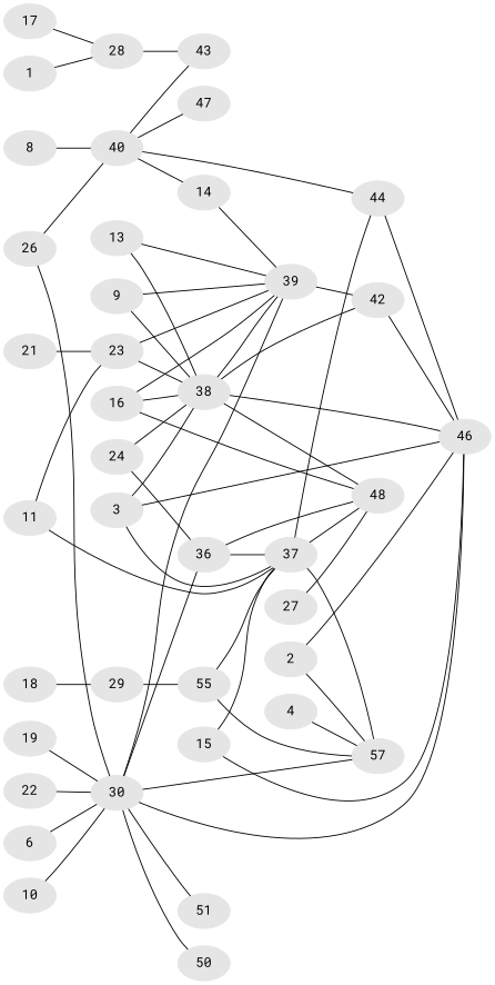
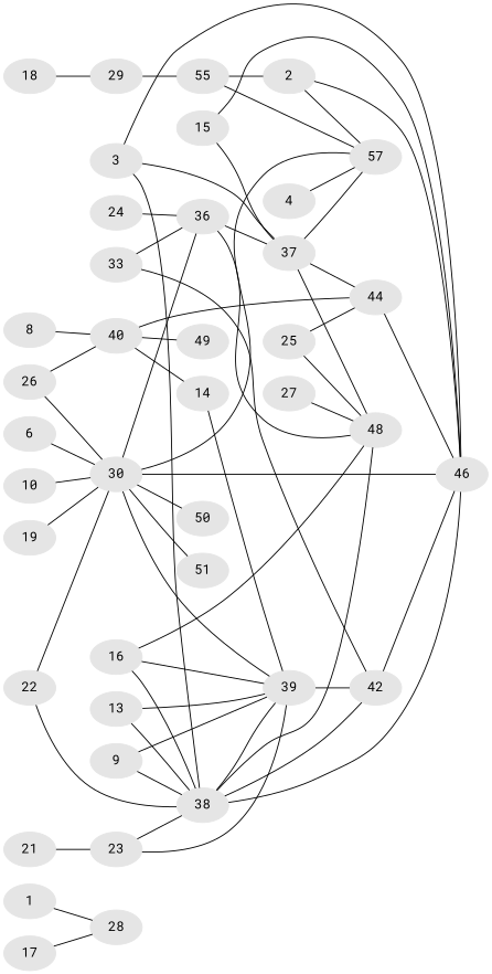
  graph {
    fontname="Roboto Mono"
    rankdir=LR
    node [color=gray90 fontname="Roboto Mono" style=filled]
    edge [fontname="Roboto Mono" weight=1.0]
    1
    28
-   43
    2
    46
    n6 [label=57]
    3
    37
    38
    48
    44
    4
    6
    30
    39
    36
    50
    51
    8
    40
    14
-   47
+   47 [label=49]
    9
    42
    10
-   11
    23
    13
    15
    16
    17
    18
    29
    n34 [label=55]
    19
    21
    22
    24
+   25
    26
    27
+   33
    1 -- 28
-   28 -- 43
    2 -- 46
    2 -- n6
    3 -- 46
    3 -- 37
    3 -- 38
    37 -- n6
    37 -- 48
    37 -- 44
    38 -- 46 [weight=2.0]
    38 -- 48 [weight=2.0]
    38 -- 39
    38 -- 42
    44 -- 46
    4 -- n6
    6 -- 30
    30 -- 46 [weight=2.0]
    30 -- n6 [weight=3.0]
    30 -- 39
    30 -- 36
    30 -- 50
    30 -- 51
    39 -- 42 [weight=2.0]
    36 -- 37
    36 -- 48
    8 -- 40
-   40 -- 43
    40 -- 44 [weight=2.0]
    40 -- 14
    40 -- 47
    14 -- 39
    9 -- 38
    9 -- 39
    42 -- 46
    10 -- 30
-   11 -- 37
-   11 -- 23
    23 -- 38
    23 -- 39
    13 -- 38
    13 -- 39
    15 -- 46
    15 -- 37
    16 -- 38
    16 -- 48
    16 -- 39
    17 -- 28
    18 -- 29
    29 -- n34
    n34 -- n6
-   n34 -- 37
+   n34 -- 2
    19 -- 30
    21 -- 23
-   24 -- 38
+   22 -- 38
    22 -- 30
    24 -- 36
+   25 -- 48
+   25 -- 44
    26 -- 30
    26 -- 40
    27 -- 48
+   33 -- 36
+   33 -- 42
  }
